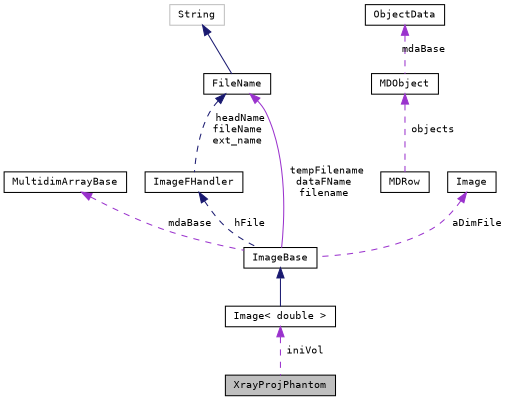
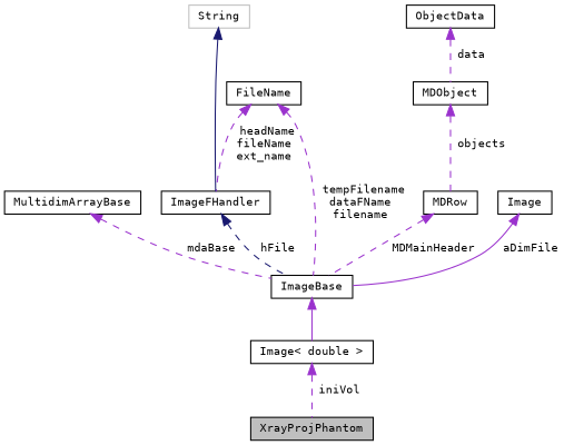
  digraph {
    fontname="DejaVu Sans Mono"
    node [color=black fillcolor=white fontname="DejaVu Sans Mono" fontsize=10 shape=record style=filled]
    edge [color=darkorchid3 dir=back fontname="DejaVu Sans Mono" fontsize=10 labelfontname=Helvetica labelfontsize=10 style=dashed]
    n1 [fillcolor=grey75 fontcolor=black height=0.2 label=XrayProjPhantom width=0.4]
    n2 [height=0.2 label="Image\< double \>" width=0.4]
    n3 [height=0.2 label=ImageBase width=0.4]
    n4 [height=0.2 label=MultidimArrayBase width=0.4]
    n5 [height=0.2 label=ImageFHandler width=0.4]
    n6 [height=0.2 label=FileName width=0.4]
    n7 [color=grey75 height=0.2 label=String width=0.4]
    n8 [height=0.2 label=MDRow width=0.4]
    n9 [height=0.2 label=MDObject width=0.4]
    n10 [height=0.2 label=ObjectData width=0.4]
    n11 [height=0.2 label=Image width=0.4]
    n2 -> n1 [label=" iniVol"]
-   n3 -> n2 [color=midnightblue style=solid]
+   n3 -> n2 [style=solid]
    n4 -> n3 [label=" mdaBase"]
    n5 -> n3 [color=midnightblue label=" hFile"]
-   n6 -> n3 [label=" tempFilename\ndataFName\nfilename" style=solid]
-   n6 -> n5 [color=midnightblue label=" headName\nfileName\next_name"]
-   n7 -> n6 [color=midnightblue style=solid]
+   n6 -> n3 [label=" tempFilename\ndataFName\nfilename"]
+   n6 -> n5 [label=" headName\nfileName\next_name"]
+   n7 -> n5 [color=midnightblue style=solid]
+   n8 -> n3 [label=" MDMainHeader"]
    n9 -> n8 [label=" objects"]
-   n10 -> n9 [label=" mdaBase"]
-   n11 -> n3 [label=" aDimFile"]
+   n10 -> n9 [label=" data"]
+   n11 -> n3 [label=" aDimFile" style=solid]
  }
